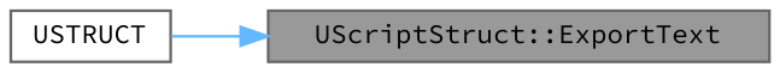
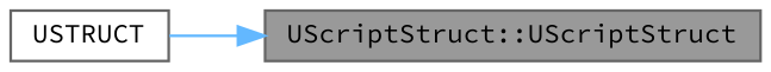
  digraph {
    rankdir=RL
    fontname="Source Code Pro"
    node [fontname="Source Code Pro" fontsize=10 shape=box style=filled]
-   n1 [color=gray40 fillcolor=grey60 fontcolor=black height=0.2 label="UScriptStruct::ExportText" width=0.4]
+   n1 [color=gray40 fillcolor=grey60 fontcolor=black height=0.2 label="UScriptStruct::UScriptStruct" width=0.4]
    n2 [color=grey40 fillcolor=white height=0.2 label=USTRUCT width=0.4]
    n1 -> n2 [color=steelblue1 dir=back fontname="Source Code Pro" fontsize=10 labelfontname=Helvetica labelfontsize=10 style=solid]
  }
